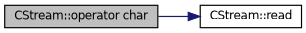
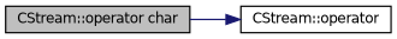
  digraph {
    rankdir=LR
    node [color=black fontname=Helvetica fontsize=10 shape=record style=filled]
    n1 [fillcolor=grey75 fontcolor=black height=0.2 label="CStream::operator char" width=0.4]
-   n2 [fillcolor=white height=0.2 label="CStream::read" width=0.4]
+   n2 [fillcolor=white height=0.2 label="CStream::operator" width=0.4]
    n1 -> n2 [color=midnightblue fontname=Helvetica fontsize=10 labelfontname=Helvetica labelfontsize=10 style=solid]
  }
